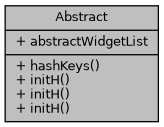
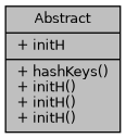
  digraph {
-   n1 [color=black fillcolor=grey75 fontcolor=black fontname=Helvetica fontsize=10 height=0.2 label="{Abstract\n|+ abstractWidgetList\l|+ hashKeys()\l+ initH()\l+ initH()\l+ initH()\l}" shape=record style=filled width=0.4]
+   n1 [color=black fillcolor=grey75 fontcolor=black fontname=Helvetica fontsize=10 height=0.2 label="{Abstract\n|+ initH\l|+ hashKeys()\l+ initH()\l+ initH()\l+ initH()\l}" shape=record style=filled width=0.4]
  }
